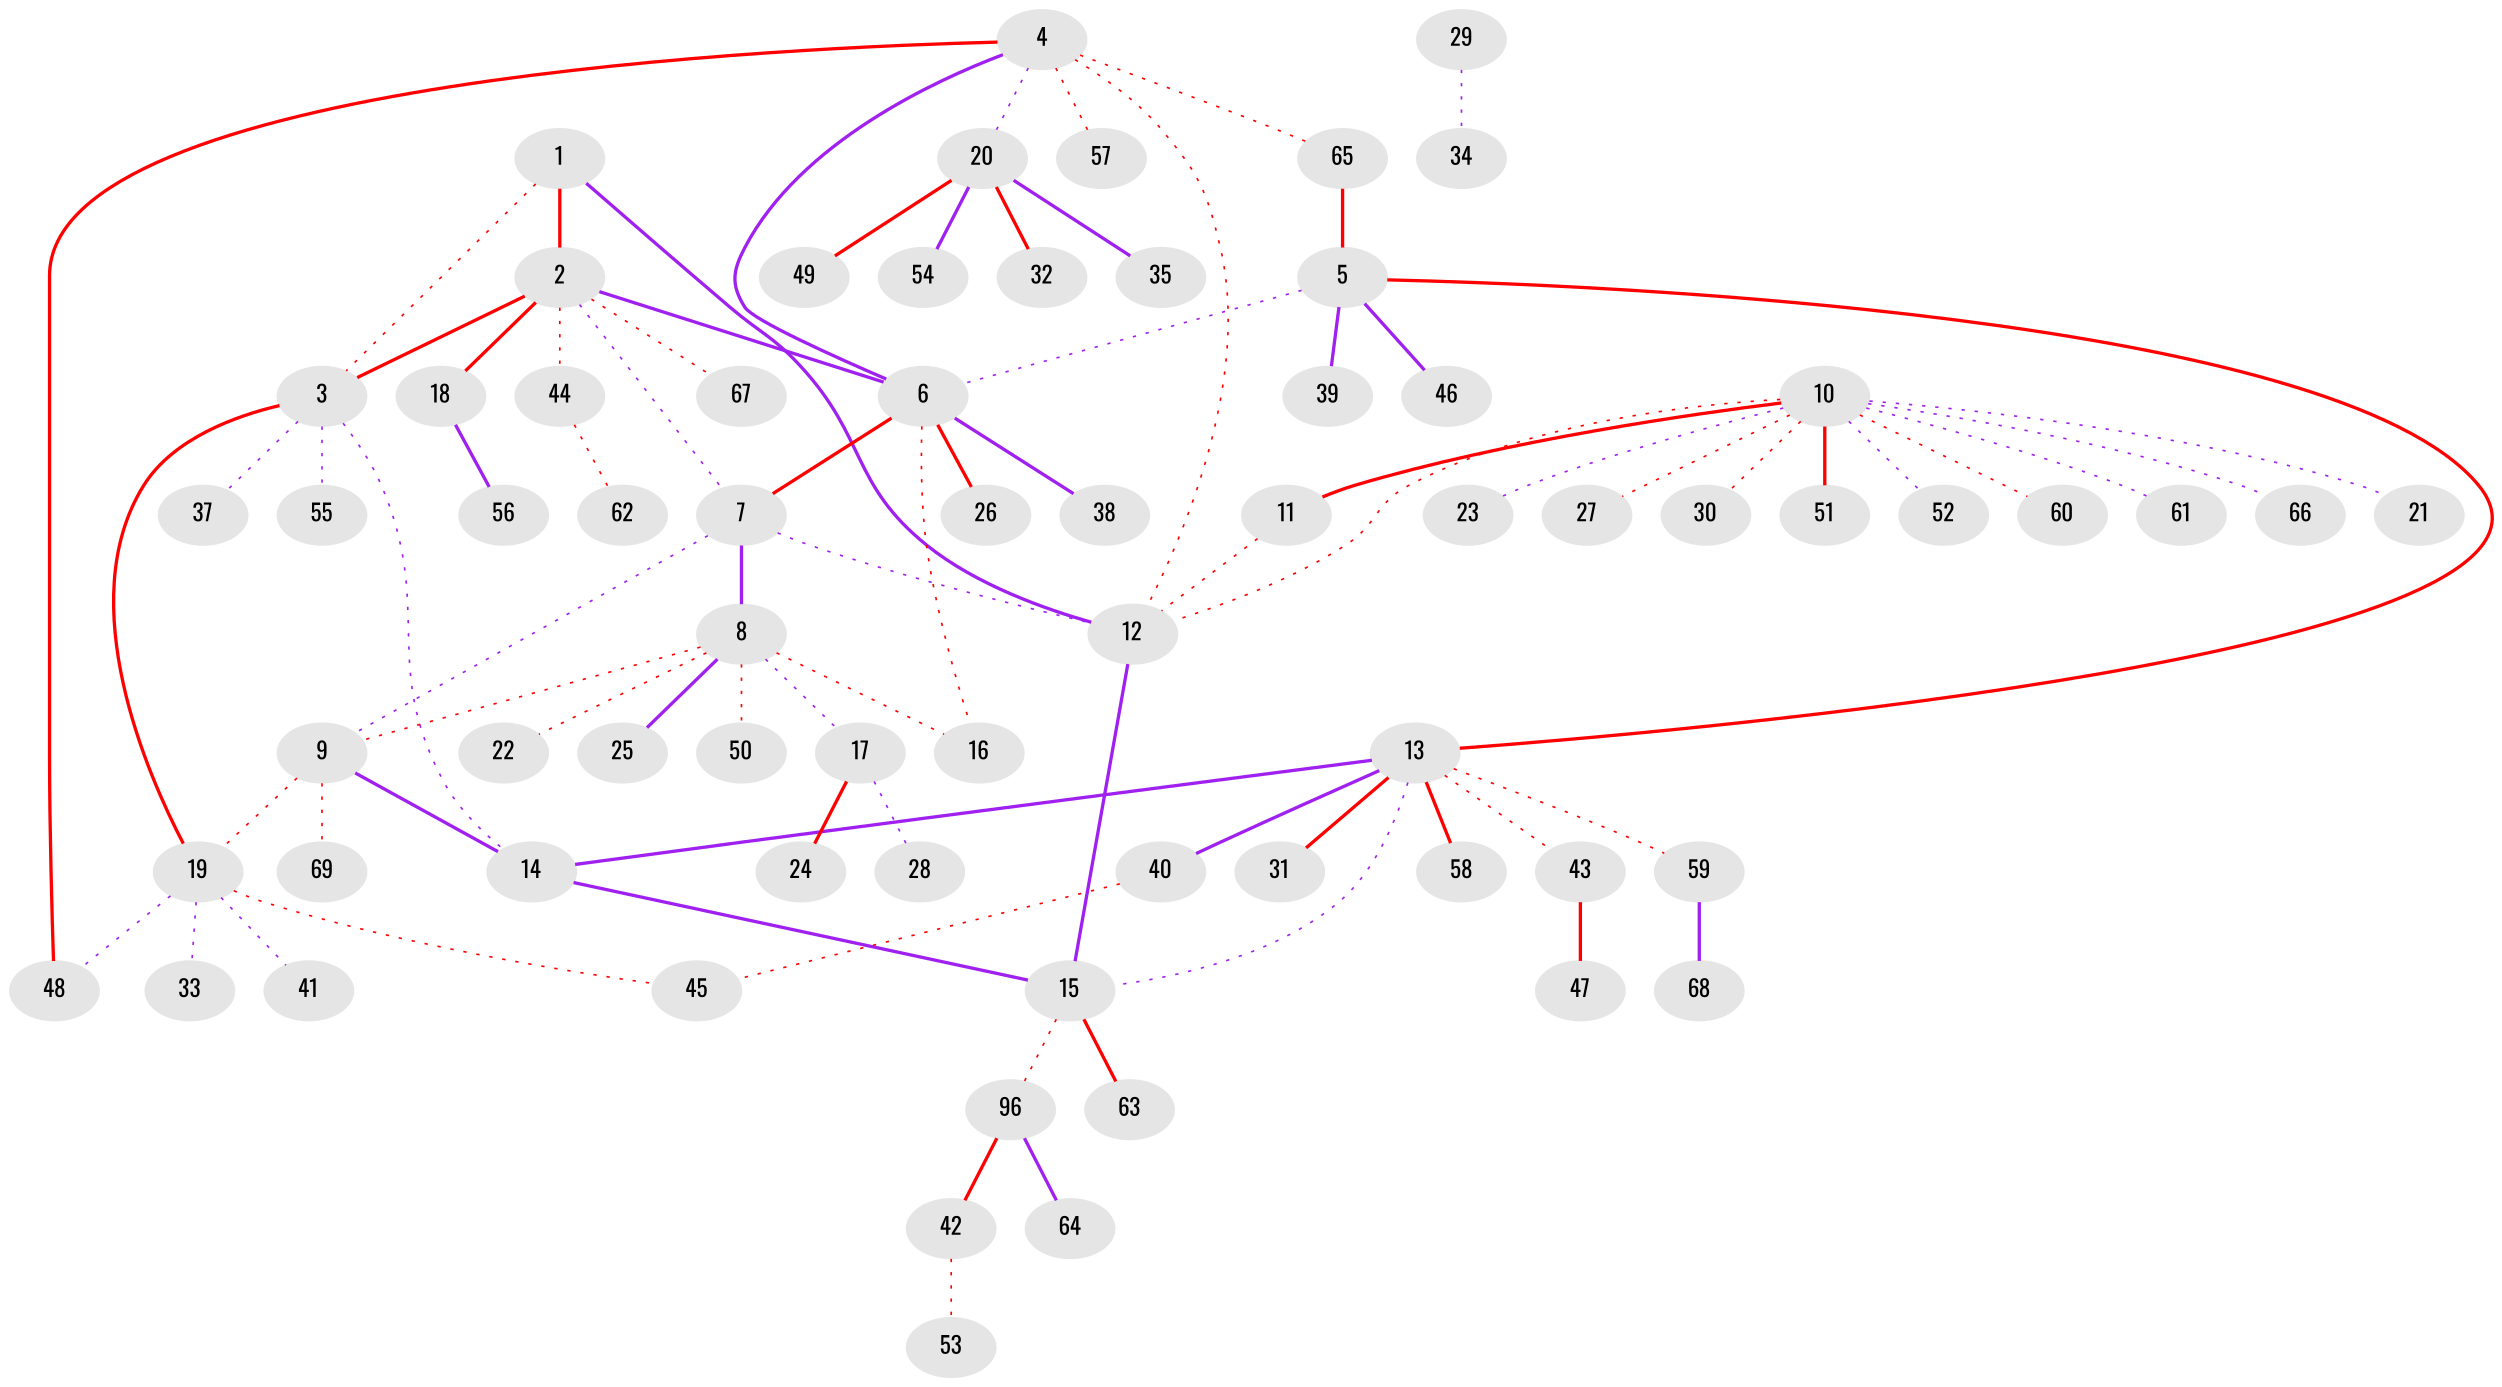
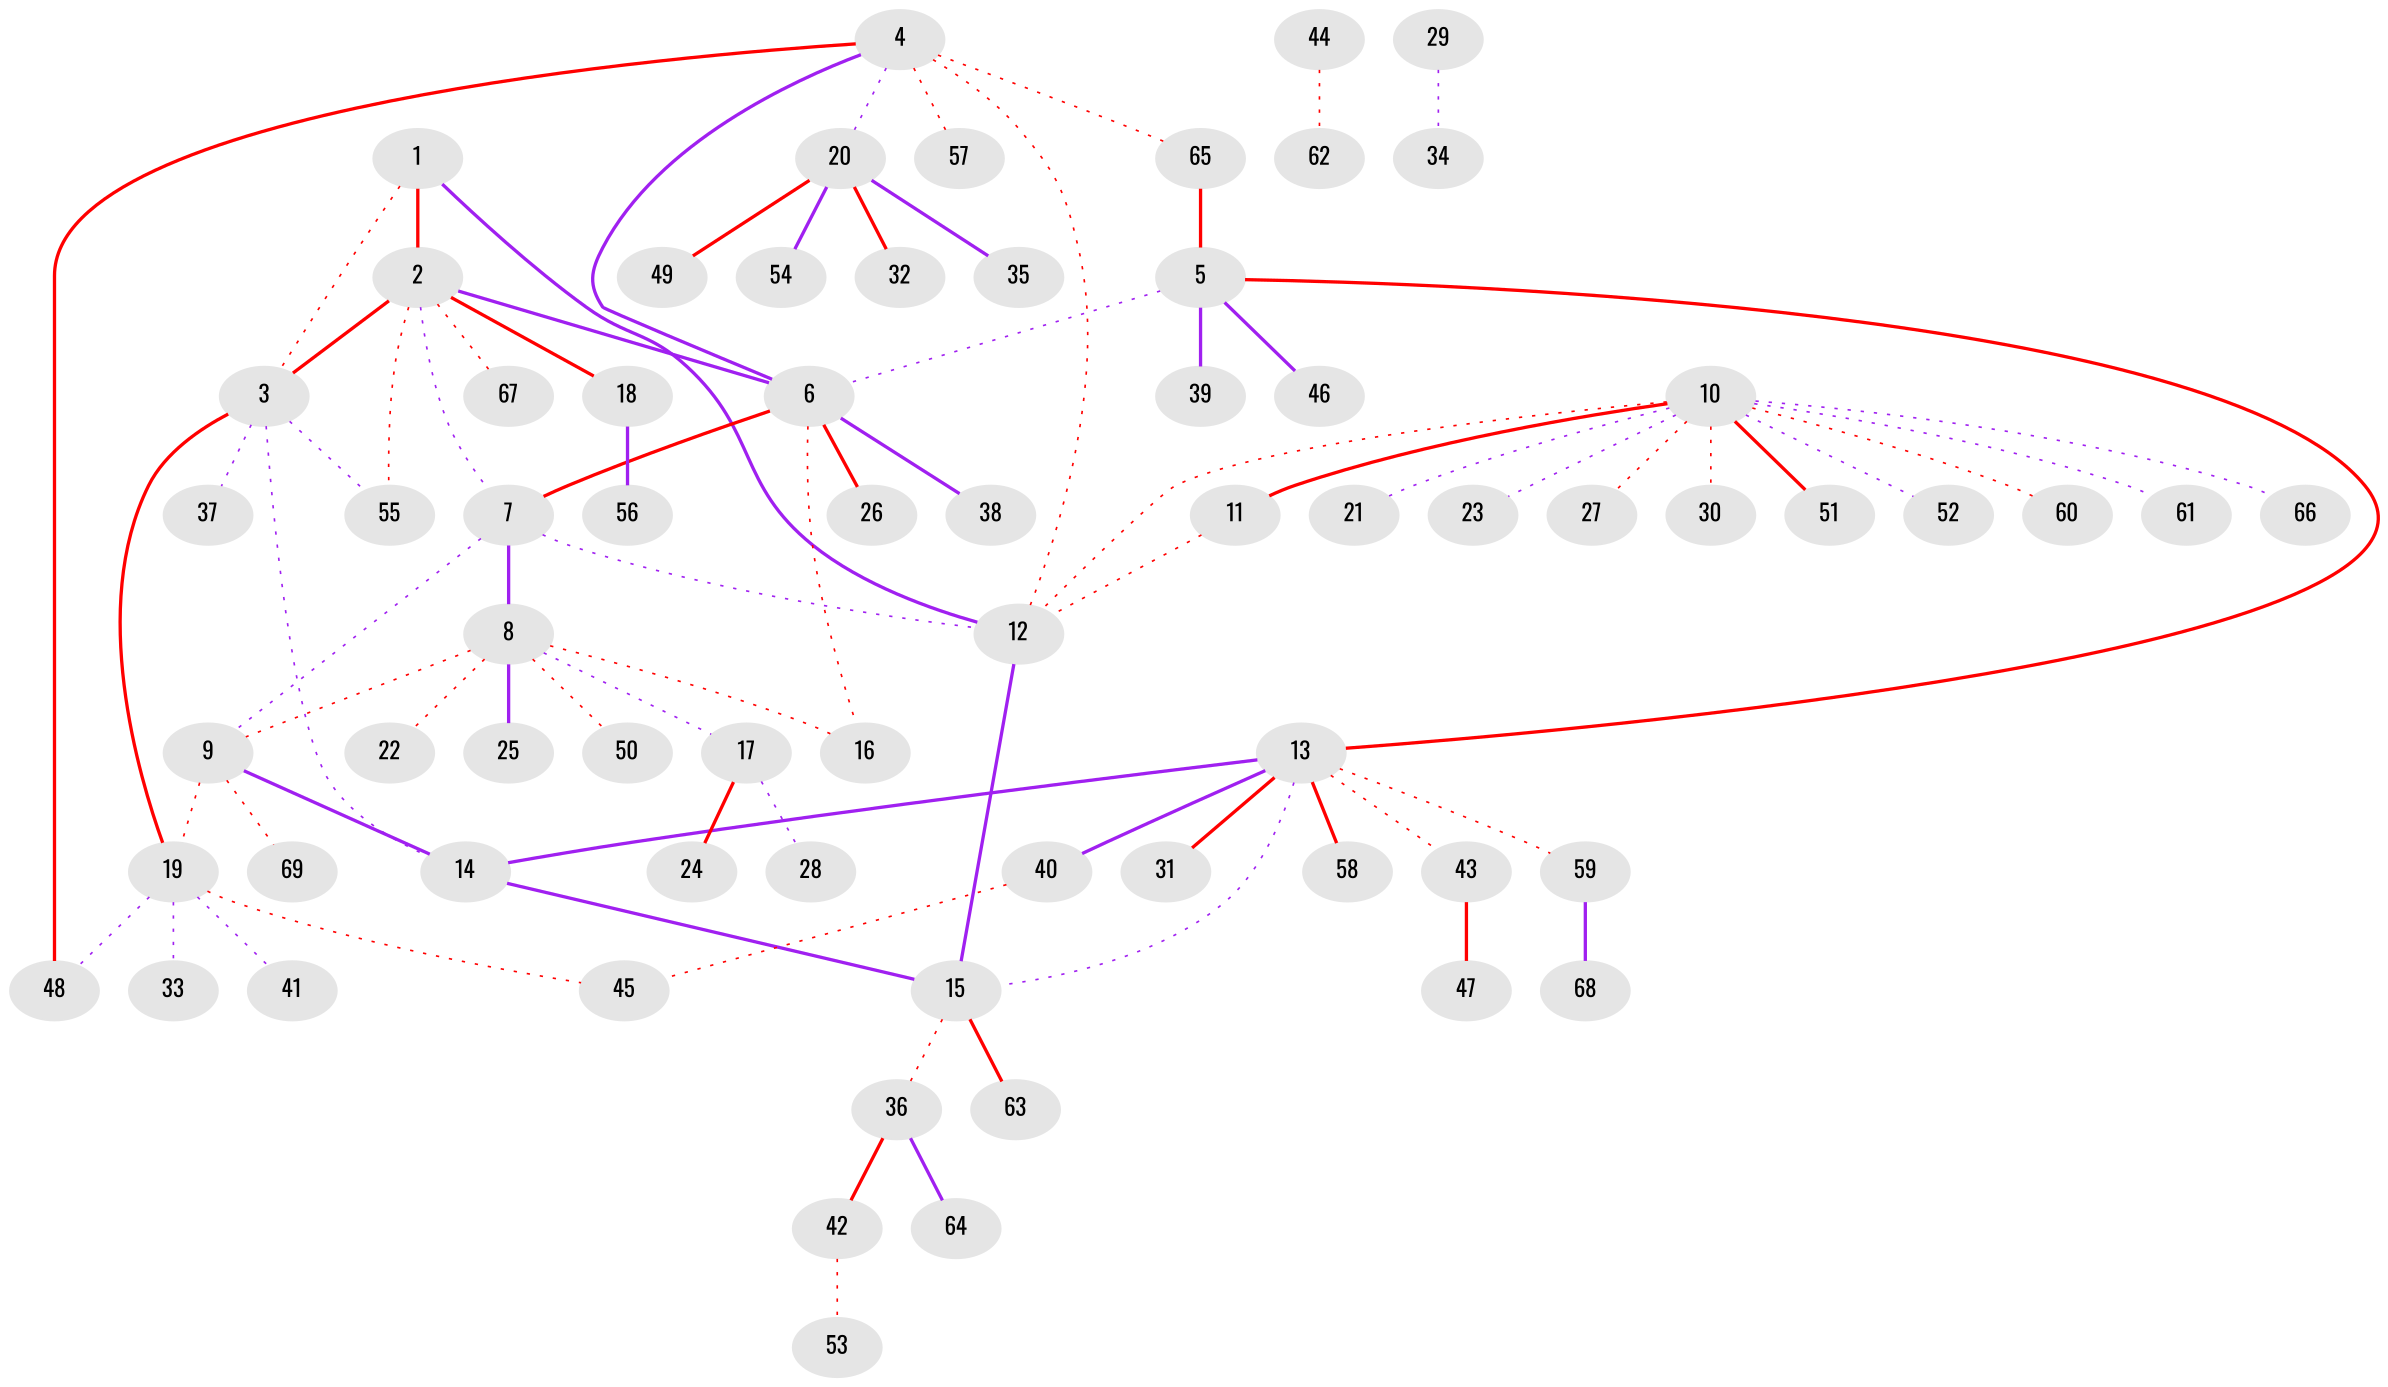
  graph {
    fontname=Oswald
    node [color=gray90 fontname=Oswald style=filled]
    edge [color=red fontname=Oswald style=dotted]
    1
    2
    3
    12
    6
    7
    18
    44
    67
    14
    19
    37
    55
    15
    16
    26
    38
    8
    9
    56
    62
    48
    33
    41
    45
    4
    20
    57
    65
    5
    13
    39
    46
    32
    35
    49
    54
    31
    40
    43
    58
    59
    17
    22
    25
    50
    69
    24
    28
    29
    34
    10
    11
    21
    23
    27
    30
    51
    52
    60
    61
    66
-   36 [label=96]
+   36
    63
    47
    68
    42
    64
    53
    1 -- 2 [style=bold]
    1 -- 3
    1 -- 12 [color=purple style=bold]
    2 -- 3 [style=bold]
    2 -- 6 [color=purple style=bold]
    2 -- 7 [color=purple]
    2 -- 18 [style=bold]
-   2 -- 44
+   2 -- 55
    2 -- 67
    3 -- 14 [color=purple]
    3 -- 19 [style=bold]
    3 -- 37 [color=purple]
    3 -- 55 [color=purple]
    12 -- 15 [color=purple style=bold]
    6 -- 7 [style=bold]
    6 -- 16
    6 -- 26 [style=bold]
    6 -- 38 [color=purple style=bold]
    7 -- 12 [color=purple]
    7 -- 8 [color=purple style=bold]
    7 -- 9 [color=purple]
    18 -- 56 [color=purple style=bold]
    44 -- 62
    14 -- 15 [color=purple style=bold]
    19 -- 48 [color=purple]
    19 -- 33 [color=purple]
    19 -- 41 [color=purple]
    19 -- 45
    15 -- 36
    15 -- 63 [style=bold]
    8 -- 16
    8 -- 9
    8 -- 17 [color=purple]
    8 -- 22
    8 -- 25 [color=purple style=bold]
    8 -- 50
    9 -- 14 [color=purple style=bold]
    9 -- 19
    9 -- 69
    4 -- 12
    4 -- 6 [color=purple style=bold]
    4 -- 48 [style=bold]
    4 -- 20 [color=purple]
    4 -- 57
    4 -- 65
    20 -- 32 [style=bold]
    20 -- 35 [color=purple style=bold]
    20 -- 49 [style=bold]
    20 -- 54 [color=purple style=bold]
    65 -- 5 [style=bold]
    5 -- 6 [color=purple]
    5 -- 13 [style=bold]
    5 -- 39 [color=purple style=bold]
    5 -- 46 [color=purple style=bold]
    13 -- 14 [color=purple style=bold]
    13 -- 15 [color=purple]
    13 -- 31 [style=bold]
    13 -- 40 [color=purple style=bold]
    13 -- 43
    13 -- 58 [style=bold]
    13 -- 59
    40 -- 45
    43 -- 47 [style=bold]
    59 -- 68 [color=purple style=bold]
    17 -- 24 [style=bold]
    17 -- 28 [color=purple]
    29 -- 34 [color=purple]
    10 -- 12
    10 -- 11 [style=bold]
    10 -- 21 [color=purple]
    10 -- 23 [color=purple]
    10 -- 27
    10 -- 30
    10 -- 51 [style=bold]
    10 -- 52 [color=purple]
    10 -- 60
    10 -- 61 [color=purple]
    10 -- 66 [color=purple]
    11 -- 12
    36 -- 42 [style=bold]
    36 -- 64 [color=purple style=bold]
    42 -- 53
  }
